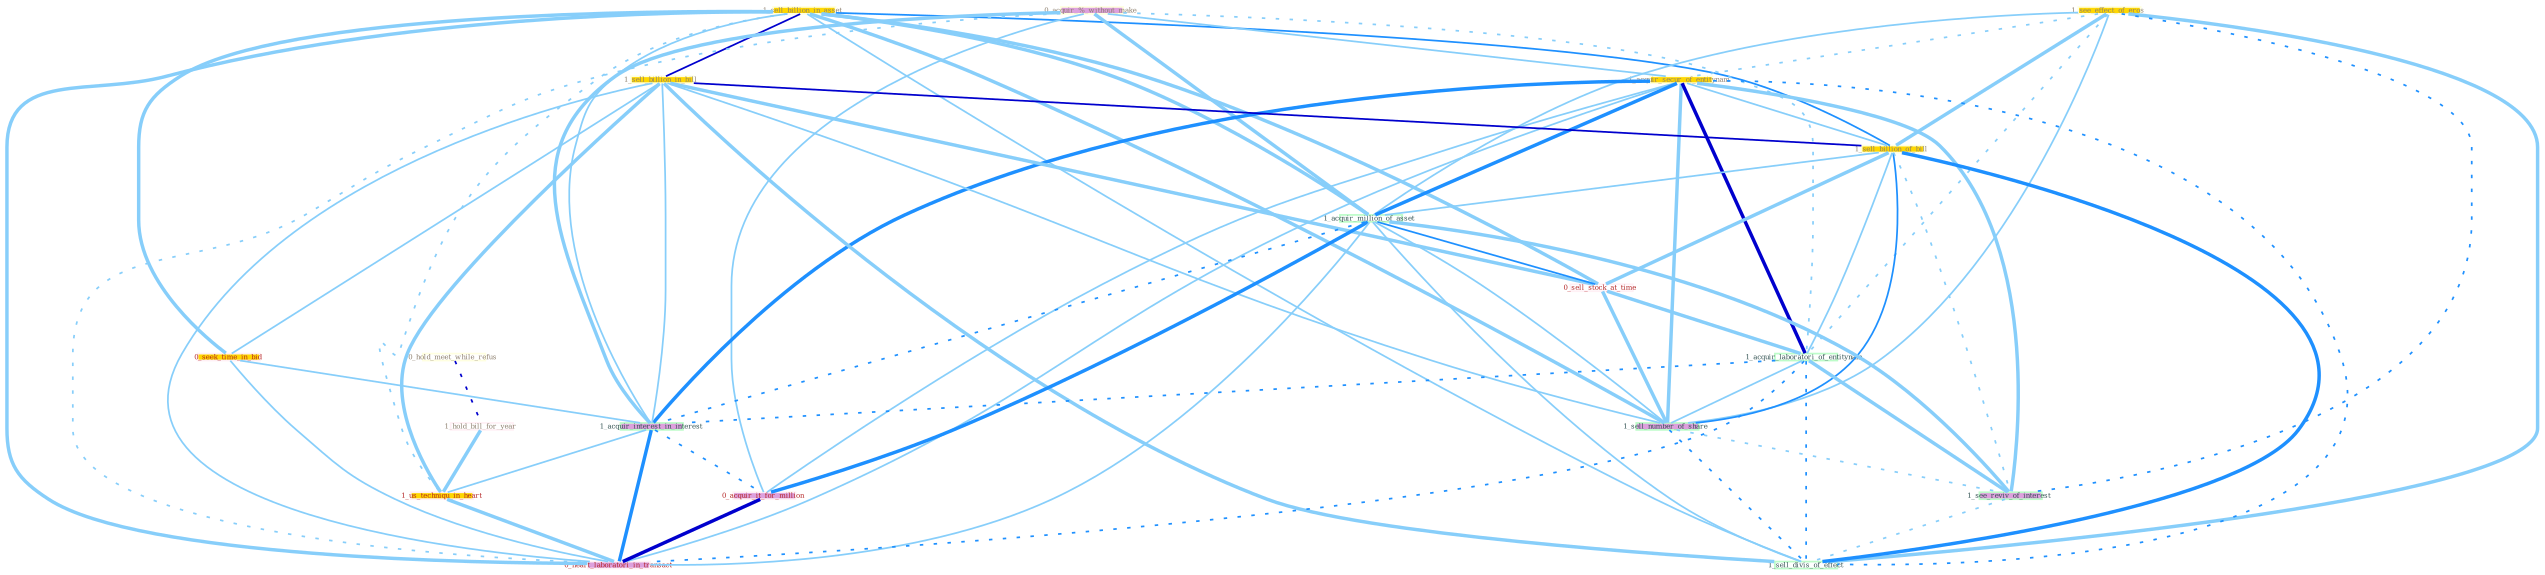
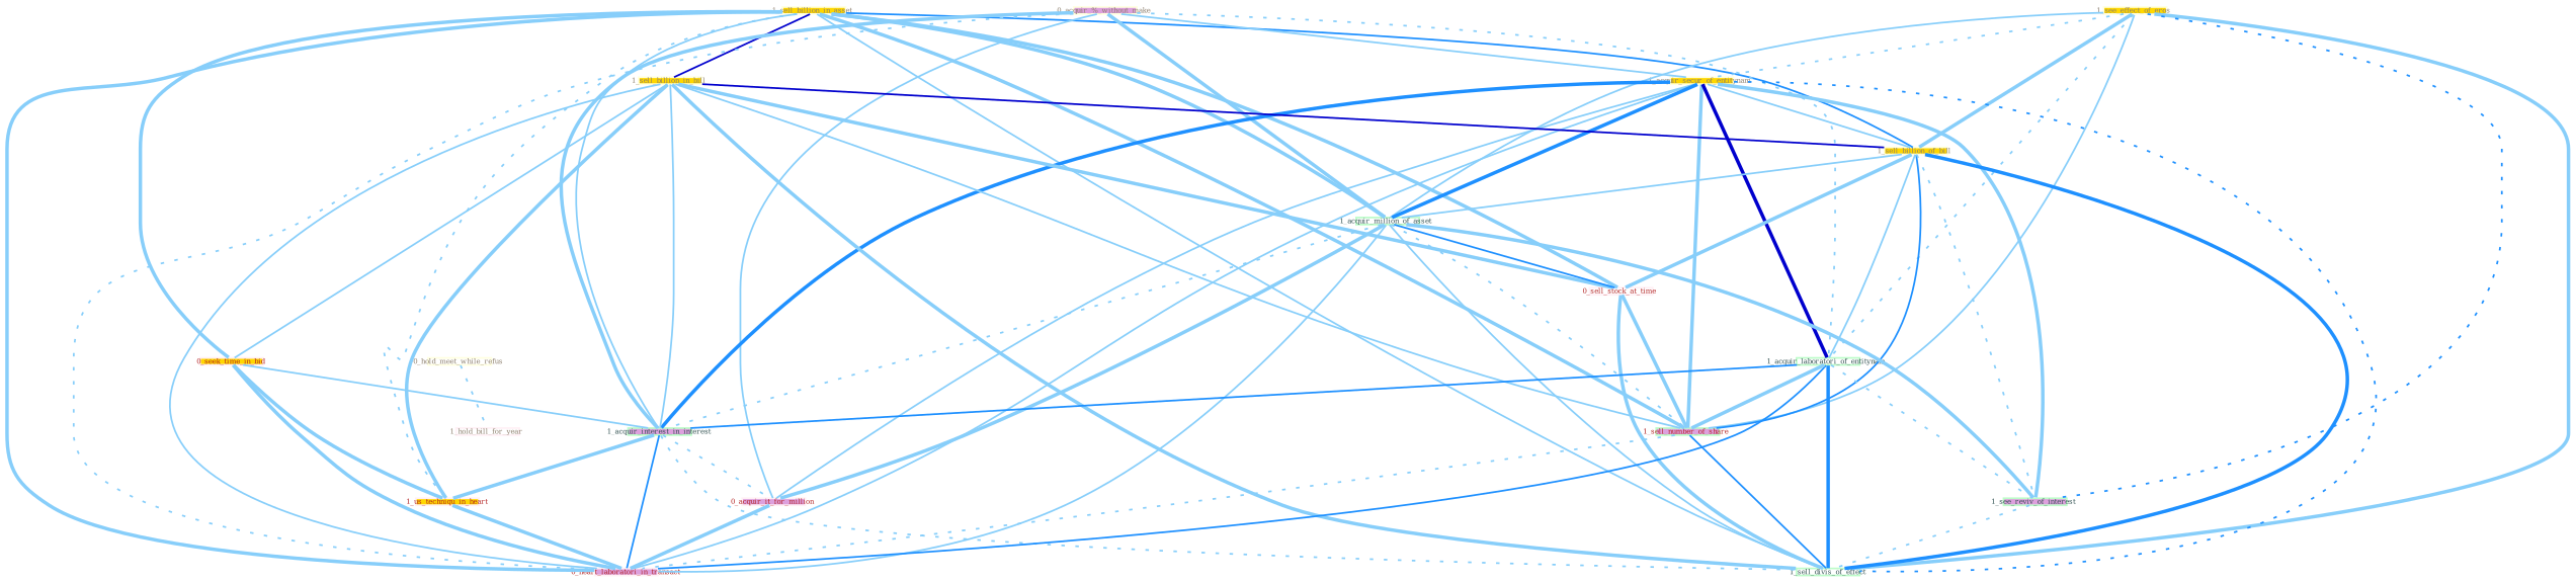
  graph {
    node [color="#ffffe0" fillcolor=gold fixedsize=true fontcolor="#8b7d6b" fontsize=4 shape=polygon style=filled]
    edge [color="#87cefa" style=bold w=1]
    "1_sell_billion_in_asset " [height=.06 width=.5]
    "0_acquir_%_without_make " [fillcolor=plum height=.06 width=.5]
    "1_see_effect_of_eros " [height=.06 width=.5]
    "0_hold_meet_while_refus " [fillcolor=white height=.06 width=.5]
    "1_acquir_secur_of_entitynam " [height=.06 width=.5]
    "1_sell_billion_in_bill " [height=.06 width=.5]
    "1_sell_billion_of_bill " [height=.06 width=.5]
    n8 [color="#fff0f5" fontcolor="#b22222" height=.06 label="0_seek_time_in_bid" width=.5]
    n9 [color="#fff0f5" fontcolor="#b22222" height=.06 label="1_us_techniqu_in_heart" width=.5]
    "0_acquir_it_for_million " [color="#fff0f5" fillcolor=plum fontcolor="#b22222" height=.06 width=.5]
    n11 [color="#fff0f5" fillcolor=plum fontcolor="#b22222" height=.06 label="0_heart_laboratori_in_transact" width=.5]
    "0_sell_stock_at_time " [color="#fff0f5" fillcolor=white fontcolor="#b22222" height=.06 width=.5]
    "1_hold_bill_for_year " [color="#fff0f5" fillcolor=white height=.06 width=.5]
    "1_acquir_million_of_asset " [color="#BDFCC9" fillcolor=white fontcolor="#2f4f4f" height=.06 width=.5]
    n15 [color="#BDFCC9" fillcolor=plum fontcolor="#2f4f4f" height=.06 label="1_acquir_interest_in_interest" width=.5]
-   "1_sell_number_of_share " [color="#BDFCC9" fillcolor=plum fontcolor="#2f4f4f" height=.06 width=.5]
+   "1_sell_number_of_share " [color="#BDFCC9" fillcolor=plum fontcolor="#b22222" height=.06 width=.5]
    n17 [color="#BDFCC9" fillcolor=white fontcolor="#2f4f4f" height=.06 label="1_sell_divis_of_effect" width=.5]
    "1_acquir_laboratori_of_entitynam " [color="#BDFCC9" fillcolor=white fontcolor="#2f4f4f" height=.06 width=.5]
    "1_see_reviv_of_interest " [color="#BDFCC9" fillcolor=plum fontcolor="#2f4f4f" height=.06 width=.5]
    subgraph sub_1 {
      "1_sell_billion_in_asset "
      "0_acquir_%_without_make "
      "1_see_effect_of_eros "
      "0_hold_meet_while_refus "
      "1_acquir_secur_of_entitynam "
      "1_sell_billion_in_bill "
      "1_sell_billion_of_bill "
    }
    subgraph sub_2 {
      n8
      n9
      "0_acquir_it_for_million "
      n11
      "0_sell_stock_at_time "
      "1_hold_bill_for_year "
    }
    "1_sell_billion_in_asset " -- "1_sell_billion_in_bill " [color="#0000cd" style=solid w=3]
    "1_sell_billion_in_asset " -- "1_sell_billion_of_bill " [color="#1e90ff" style=solid w=2]
    "1_sell_billion_in_asset " -- n8
    "1_sell_billion_in_asset " -- n9 [style=dotted]
    "1_sell_billion_in_asset " -- n11
    "1_sell_billion_in_asset " -- "0_sell_stock_at_time "
    "1_sell_billion_in_asset " -- "1_acquir_million_of_asset "
    "1_sell_billion_in_asset " -- n15 [style=solid]
    "1_sell_billion_in_asset " -- "1_sell_number_of_share "
    "1_sell_billion_in_asset " -- n17 [style=solid]
    "0_acquir_%_without_make " -- "1_acquir_secur_of_entitynam " [style=solid]
    "0_acquir_%_without_make " -- "0_acquir_it_for_million " [style=solid]
    "0_acquir_%_without_make " -- n11 [style=dotted]
    "0_acquir_%_without_make " -- "1_acquir_million_of_asset "
    "0_acquir_%_without_make " -- n15
    "0_acquir_%_without_make " -- "1_acquir_laboratori_of_entitynam " [style=dotted]
    "1_see_effect_of_eros " -- "1_acquir_secur_of_entitynam " [style=dotted]
    "1_see_effect_of_eros " -- "1_sell_billion_of_bill "
    "1_see_effect_of_eros " -- "1_acquir_million_of_asset " [style=solid]
    "1_see_effect_of_eros " -- "1_sell_number_of_share " [style=solid]
    "1_see_effect_of_eros " -- n17
    "1_see_effect_of_eros " -- "1_acquir_laboratori_of_entitynam " [style=dotted]
    "1_see_effect_of_eros " -- "1_see_reviv_of_interest " [color="#1e90ff" style=dotted w=2]
-   "0_hold_meet_while_refus " -- "1_hold_bill_for_year " [color="#0000cd" style=dotted]
+   "0_hold_meet_while_refus " -- "1_hold_bill_for_year " [style=dotted]
    "1_acquir_secur_of_entitynam " -- "1_sell_billion_of_bill " [style=solid]
    "1_acquir_secur_of_entitynam " -- "0_acquir_it_for_million " [style=solid]
    "1_acquir_secur_of_entitynam " -- n11 [style=solid]
    "1_acquir_secur_of_entitynam " -- "1_acquir_million_of_asset " [color="#1e90ff" w=2]
    "1_acquir_secur_of_entitynam " -- n15 [color="#1e90ff" w=2]
    "1_acquir_secur_of_entitynam " -- "1_sell_number_of_share "
    "1_acquir_secur_of_entitynam " -- n17 [color="#1e90ff" style=dotted w=2]
    "1_acquir_secur_of_entitynam " -- "1_acquir_laboratori_of_entitynam " [color="#0000cd" w=3]
    "1_acquir_secur_of_entitynam " -- "1_see_reviv_of_interest "
    "1_sell_billion_in_bill " -- "1_sell_billion_of_bill " [color="#0000cd" style=solid w=3]
    "1_sell_billion_in_bill " -- n8 [style=solid]
    "1_sell_billion_in_bill " -- n9
    "1_sell_billion_in_bill " -- n11 [style=solid]
    "1_sell_billion_in_bill " -- "0_sell_stock_at_time "
    "1_sell_billion_in_bill " -- n15 [style=solid]
    "1_sell_billion_in_bill " -- "1_sell_number_of_share " [style=solid]
    "1_sell_billion_in_bill " -- n17
    "1_sell_billion_of_bill " -- "0_sell_stock_at_time "
    "1_sell_billion_of_bill " -- "1_acquir_million_of_asset " [style=solid]
    "1_sell_billion_of_bill " -- "1_sell_number_of_share " [color="#1e90ff" style=solid w=2]
    "1_sell_billion_of_bill " -- n17 [color="#1e90ff" w=2]
    "1_sell_billion_of_bill " -- "1_acquir_laboratori_of_entitynam " [style=solid]
    "1_sell_billion_of_bill " -- "1_see_reviv_of_interest " [style=dotted]
-   "1_hold_bill_for_year " -- n9
-   n8 -- n11 [style=solid]
+   n8 -- n9
+   n8 -- n11
    n8 -- n15 [style=solid]
    n9 -- n11
-   "0_acquir_it_for_million " -- n11 [color="#0000cd"]
+   "0_acquir_it_for_million " -- n11
    "0_sell_stock_at_time " -- "1_sell_number_of_share "
-   "0_sell_stock_at_time " -- "1_acquir_laboratori_of_entitynam "
-   "1_acquir_million_of_asset " -- "0_acquir_it_for_million " [color="#1e90ff"]
+   "0_sell_stock_at_time " -- n17
+   "1_acquir_million_of_asset " -- "0_acquir_it_for_million "
    "1_acquir_million_of_asset " -- n11 [style=solid]
    "1_acquir_million_of_asset " -- "0_sell_stock_at_time " [color="#1e90ff" style=solid w=2]
-   "1_acquir_million_of_asset " -- n15 [color="#1e90ff" style=dotted]
-   "1_acquir_million_of_asset " -- "1_sell_number_of_share " [style=solid]
+   "1_acquir_million_of_asset " -- n15 [style=dotted]
+   "1_acquir_million_of_asset " -- "1_sell_number_of_share " [style=dotted]
    "1_acquir_million_of_asset " -- n17 [style=solid]
    "1_acquir_million_of_asset " -- "1_see_reviv_of_interest "
-   n15 -- n9 [style=solid]
-   n15 -- "0_acquir_it_for_million " [color="#1e90ff" style=dotted]
-   n15 -- n11 [color="#1e90ff" w=2]
-   "1_sell_number_of_share " -- n17 [color="#1e90ff" style=dotted w=2]
-   "1_sell_number_of_share " -- "1_see_reviv_of_interest " [style=dotted]
-   "1_acquir_laboratori_of_entitynam " -- n11 [color="#1e90ff" style=dotted w=2]
-   "1_acquir_laboratori_of_entitynam " -- n15 [color="#1e90ff" style=dotted w=2]
-   "1_acquir_laboratori_of_entitynam " -- "1_sell_number_of_share " [style=solid]
-   "1_acquir_laboratori_of_entitynam " -- n17 [color="#1e90ff" style=dotted w=2]
-   "1_acquir_laboratori_of_entitynam " -- "1_see_reviv_of_interest "
+   n15 -- n9
+   n15 -- "0_acquir_it_for_million " [style=dotted]
+   n15 -- n11 [color="#1e90ff" style=solid w=2]
+   n15 -- n17 [style=dotted]
+   "1_sell_number_of_share " -- n17 [color="#1e90ff" style=solid w=2]
+   "1_sell_number_of_share " -- n11 [style=dotted]
+   "1_acquir_laboratori_of_entitynam " -- n11 [color="#1e90ff" style=solid w=2]
+   "1_acquir_laboratori_of_entitynam " -- n15 [color="#1e90ff" style=solid w=2]
+   "1_acquir_laboratori_of_entitynam " -- "1_sell_number_of_share "
+   "1_acquir_laboratori_of_entitynam " -- n17 [color="#1e90ff" w=2]
+   "1_acquir_laboratori_of_entitynam " -- "1_see_reviv_of_interest " [style=dotted]
    "1_see_reviv_of_interest " -- n17 [style=dotted]
  }
